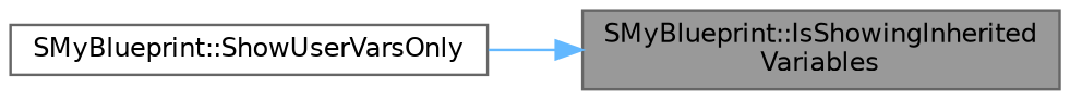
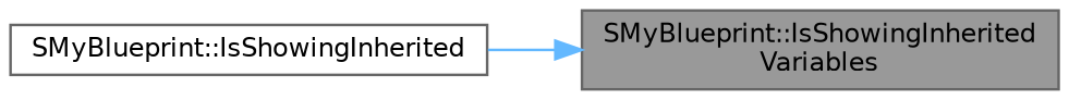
  digraph {
    rankdir=RL
    node [fontname=Helvetica fontsize=10 shape=box style=filled]
    n1 [color=gray40 fillcolor=grey60 fontcolor=black height=0.2 label="SMyBlueprint::IsShowingInherited\lVariables" width=0.4]
-   n2 [color=grey40 fillcolor=white height=0.2 label="SMyBlueprint::ShowUserVarsOnly" width=0.4]
+   n2 [color=grey40 fillcolor=white height=0.2 label="SMyBlueprint::IsShowingInherited" width=0.4]
    n1 -> n2 [color=steelblue1 dir=back fontname=Helvetica fontsize=10 labelfontname=Helvetica labelfontsize=10 style=solid]
  }
